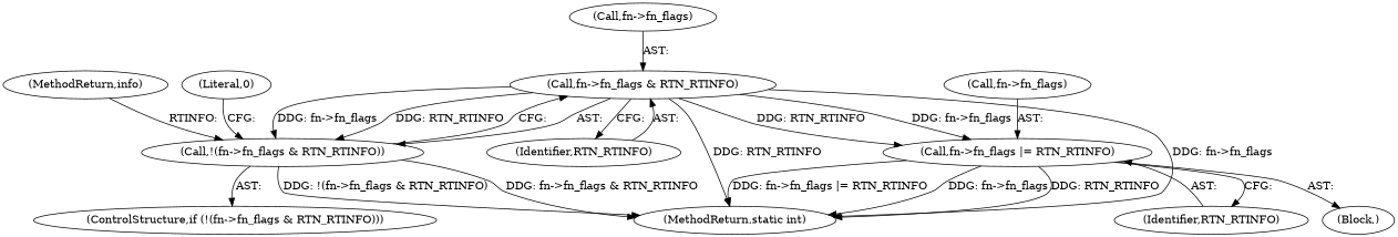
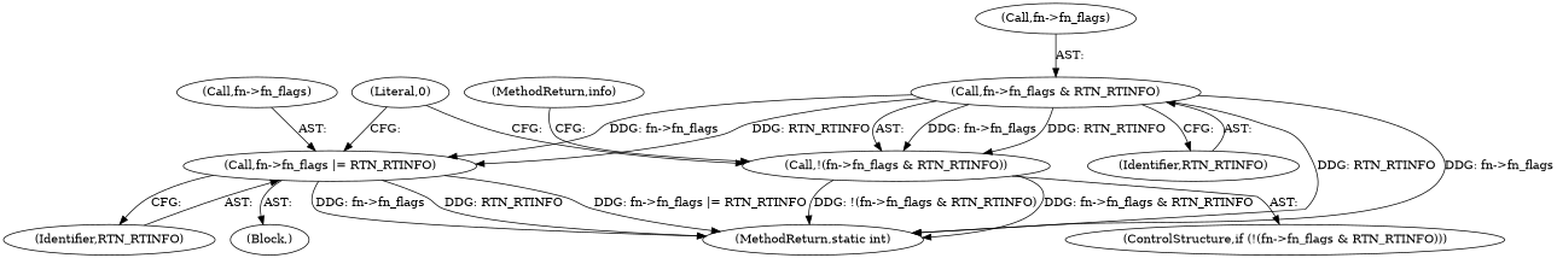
  digraph {
    n1 [label="(Call,fn->fn_flags & RTN_RTINFO)"]
    n2 [label="(Call,!(fn->fn_flags & RTN_RTINFO))"]
    n3 [label="(Call,fn->fn_flags |= RTN_RTINFO)"]
    n4 [label="(Identifier,RTN_RTINFO)"]
    n5 [label="(MethodReturn,static int)"]
    n6 [label="(ControlStructure,if (!(fn->fn_flags & RTN_RTINFO)))"]
    n7 [label="(Identifier,RTN_RTINFO)"]
    n8 [label="(Block,)"]
    n9 [label="(Call,fn->fn_flags)"]
    n10 [label="(MethodReturn,info)"]
    n11 [label="(Literal,0)"]
    n12 [label="(Call,fn->fn_flags)"]
    n1 -> n2 [label="AST: "]
    n1 -> n2 [label="DDG: fn->fn_flags"]
    n1 -> n2 [label="DDG: RTN_RTINFO"]
    n1 -> n3 [label="DDG: fn->fn_flags"]
    n1 -> n3 [label="DDG: RTN_RTINFO"]
    n1 -> n4 [label="CFG: "]
    n1 -> n5 [label="DDG: RTN_RTINFO"]
    n1 -> n5 [label="DDG: fn->fn_flags"]
-   n2 -> n1 [label="CFG: "]
    n2 -> n5 [label="DDG: !(fn->fn_flags & RTN_RTINFO)"]
    n2 -> n5 [label="DDG: fn->fn_flags & RTN_RTINFO"]
    n2 -> n6 [label="AST: "]
    n3 -> n5 [label="DDG: fn->fn_flags"]
    n3 -> n5 [label="DDG: RTN_RTINFO"]
    n3 -> n5 [label="DDG: fn->fn_flags |= RTN_RTINFO"]
    n3 -> n7 [label="CFG: "]
    n3 -> n8 [label="AST: "]
    n4 -> n1 [label="AST: "]
    n7 -> n3 [label="AST: "]
    n9 -> n3 [label="AST: "]
-   n10 -> n2 [label="RTINFO: "]
+   n10 -> n2 [label="CFG: "]
    n11 -> n2 [label="CFG: "]
+   n11 -> n3 [label="CFG: "]
    n12 -> n1 [label="AST: "]
  }
